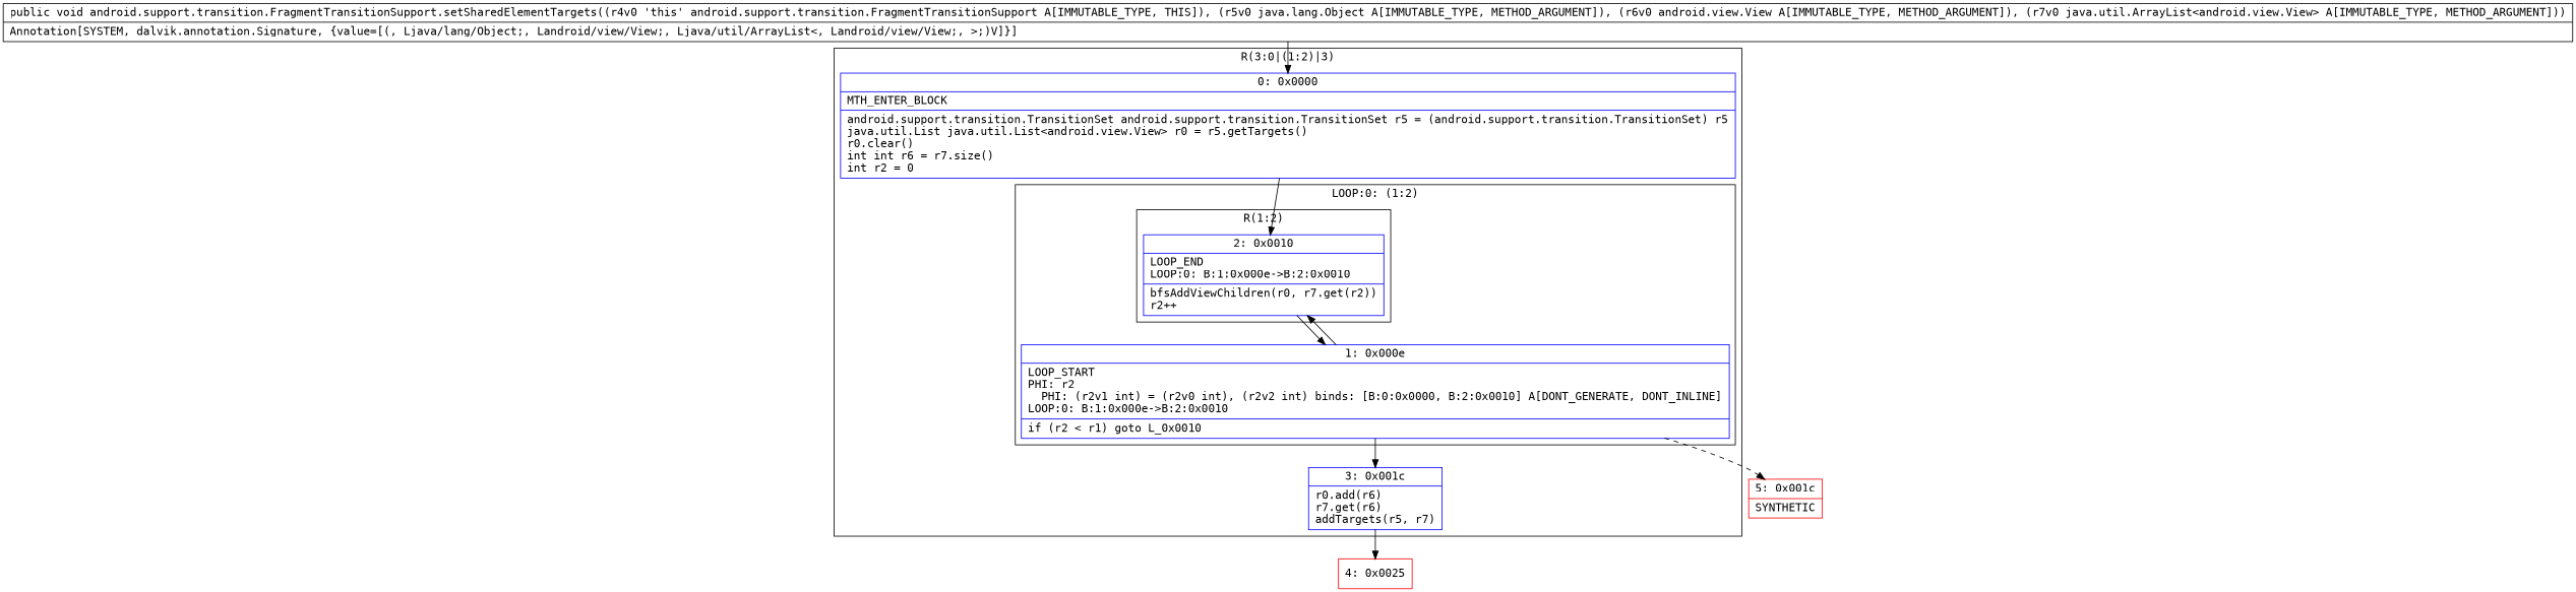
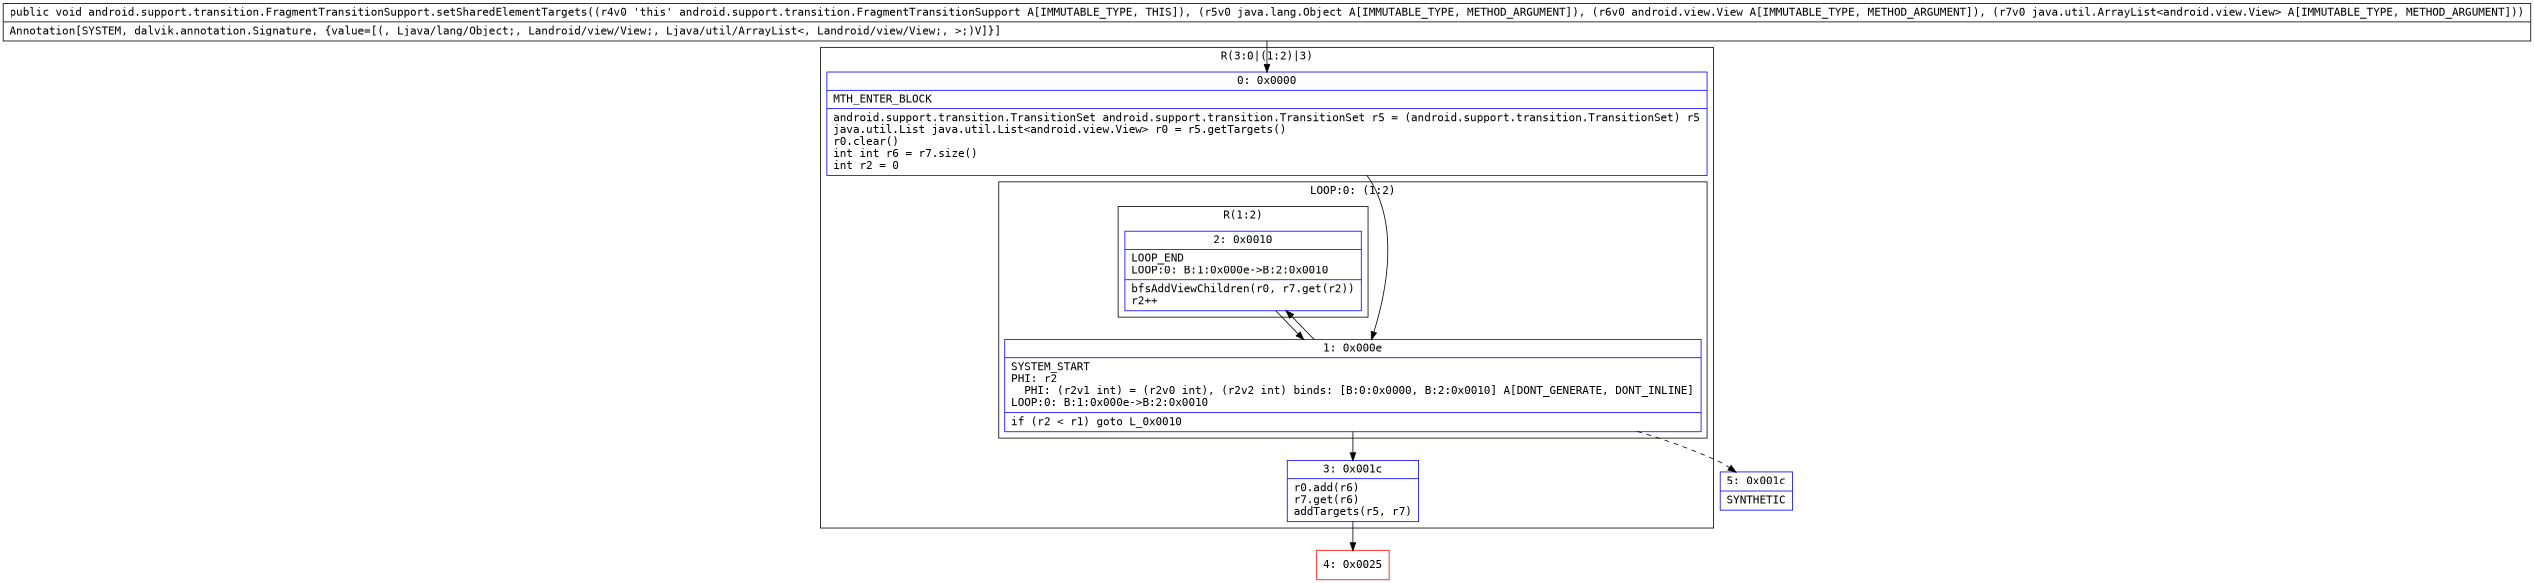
  digraph {
    fontname="DejaVu Sans Mono"
    node [color=blue fontname="DejaVu Sans Mono" shape=record]
    edge [fontname="DejaVu Sans Mono"]
    n1 [label="{2\:\ 0x0010|LOOP_END\lLOOP:0: B:1:0x000e\-\>B:2:0x0010\l|bfsAddViewChildren(r0, r7.get(r2))\lr2++\l}"]
-   n2 [label="{1\:\ 0x000e|LOOP_START\lPHI: r2 \l  PHI: (r2v1 int) = (r2v0 int), (r2v2 int) binds: [B:0:0x0000, B:2:0x0010] A[DONT_GENERATE, DONT_INLINE]\lLOOP:0: B:1:0x000e\-\>B:2:0x0010\l|if (r2 \< r1) goto L_0x0010\l}"]
+   n2 [label="{1\:\ 0x000e|SYSTEM_START\lPHI: r2 \l  PHI: (r2v1 int) = (r2v0 int), (r2v2 int) binds: [B:0:0x0000, B:2:0x0010] A[DONT_GENERATE, DONT_INLINE]\lLOOP:0: B:1:0x000e\-\>B:2:0x0010\l|if (r2 \< r1) goto L_0x0010\l}"]
    n3 [label="{0\:\ 0x0000|MTH_ENTER_BLOCK\l|android.support.transition.TransitionSet android.support.transition.TransitionSet r5 = (android.support.transition.TransitionSet) r5\ljava.util.List java.util.List\<android.view.View\> r0 = r5.getTargets()\lr0.clear()\lint int r6 = r7.size()\lint r2 = 0\l}"]
    n4 [label="{3\:\ 0x001c|r0.add(r6)\lr7.get(r6)\laddTargets(r5, r7)\l}"]
-   n5 [color=red label="{5\:\ 0x001c|SYNTHETIC\l}"]
+   n5 [label="{5\:\ 0x001c|SYNTHETIC\l}"]
    n6 [color=red label="{4\:\ 0x0025}"]
    n7 [label="{public void android.support.transition.FragmentTransitionSupport.setSharedElementTargets((r4v0 'this' android.support.transition.FragmentTransitionSupport A[IMMUTABLE_TYPE, THIS]), (r5v0 java.lang.Object A[IMMUTABLE_TYPE, METHOD_ARGUMENT]), (r6v0 android.view.View A[IMMUTABLE_TYPE, METHOD_ARGUMENT]), (r7v0 java.util.ArrayList\<android.view.View\> A[IMMUTABLE_TYPE, METHOD_ARGUMENT]))  | Annotation[SYSTEM, dalvik.annotation.Signature, \{value=[(, Ljava\/lang\/Object;, Landroid\/view\/View;, Ljava\/util\/ArrayList\<, Landroid\/view\/View;, \>;)V]\}]\l}" color=""]
    subgraph cluster_1 {
      label="R(3:0|(1:2)|3)"
      n3
      n4
      subgraph cluster_2 {
        label="LOOP:0: (1:2)"
        n2
        subgraph cluster_3 {
          label="R(1:2)"
          n1
        }
      }
    }
    n1 -> n2
    n2 -> n1
    n2 -> n4
    n2 -> n5 [style=dashed]
-   n3 -> n1
+   n3 -> n2
    n4 -> n6
    n7 -> n3
  }
